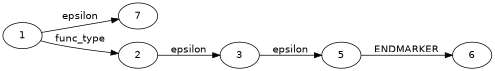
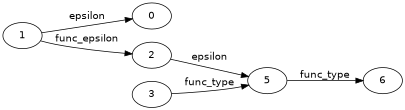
  digraph {
    fontname="DejaVu Sans"
    rankdir=LR
    node [fontname="DejaVu Sans"]
    edge [fontname="DejaVu Sans"]
    1
-   0 [label=7]
+   0
    2
    3
    5
    6
    1 -> 0 [label=epsilon]
-   1 -> 2 [label=func_type]
-   2 -> 3 [label=epsilon]
-   3 -> 5 [label=epsilon]
-   5 -> 6 [label=ENDMARKER]
+   1 -> 2 [label=func_epsilon]
+   2 -> 5 [label=epsilon]
+   3 -> 5 [label=func_type]
+   5 -> 6 [label=func_type]
  }
